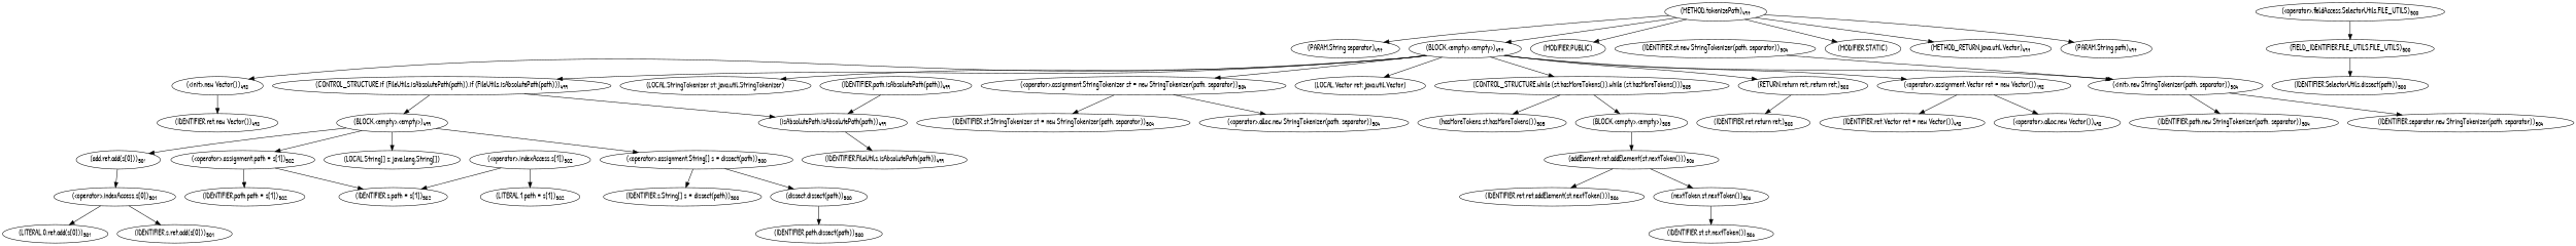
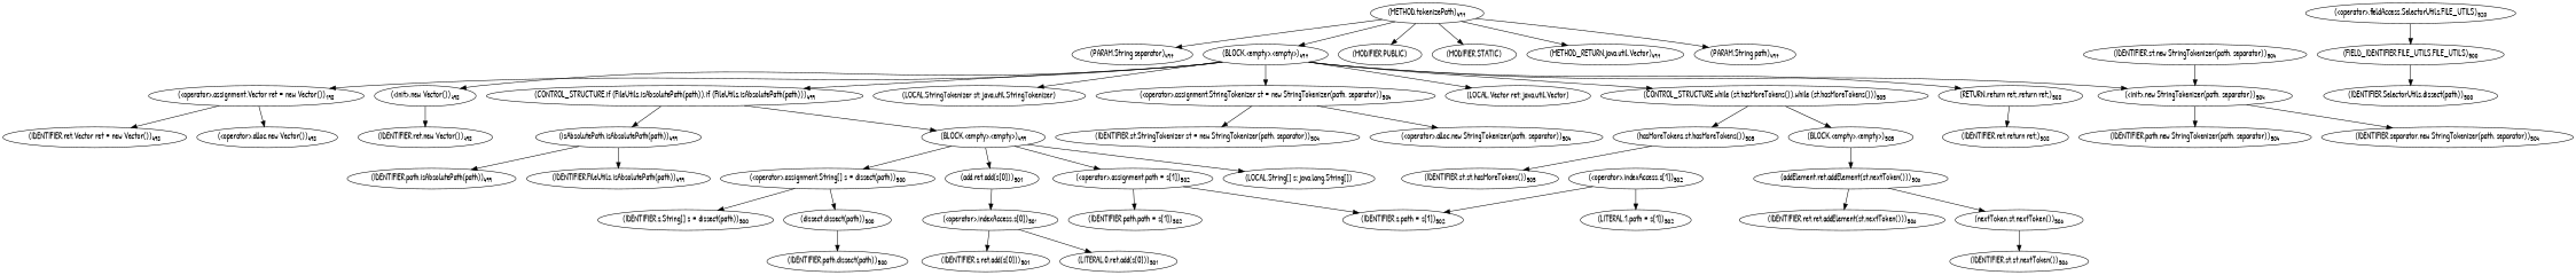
  digraph {
    fontname="Patrick Hand"
    node [fontname="Patrick Hand"]
    edge [fontname="Patrick Hand"]
    n1 [label=<(METHOD,tokenizePath)<SUB>497</SUB>>]
    n2 [label=<(PARAM,String path)<SUB>497</SUB>>]
    n3 [label=<(PARAM,String separator)<SUB>497</SUB>>]
    n4 [label=<(BLOCK,&lt;empty&gt;,&lt;empty&gt;)<SUB>497</SUB>>]
    n5 [label=<(MODIFIER,PUBLIC)>]
    n6 [label=<(MODIFIER,STATIC)>]
    n7 [label=<(METHOD_RETURN,java.util.Vector)<SUB>497</SUB>>]
    n8 [label=<(LOCAL,Vector ret: java.util.Vector)>]
    n9 [label=<(&lt;operator&gt;.assignment,Vector ret = new Vector())<SUB>198</SUB>>]
    n10 [label=<(&lt;init&gt;,new Vector())<SUB>498</SUB>>]
    n11 [label=<(CONTROL_STRUCTURE,if (FileUtils.isAbsolutePath(path)),if (FileUtils.isAbsolutePath(path)))<SUB>499</SUB>>]
    n12 [label=<(LOCAL,StringTokenizer st: java.util.StringTokenizer)>]
    n13 [label=<(&lt;operator&gt;.assignment,StringTokenizer st = new StringTokenizer(path, separator))<SUB>504</SUB>>]
    n14 [label=<(&lt;init&gt;,new StringTokenizer(path, separator))<SUB>504</SUB>>]
    n15 [label=<(CONTROL_STRUCTURE,while (st.hasMoreTokens()),while (st.hasMoreTokens()))<SUB>505</SUB>>]
    n16 [label=<(RETURN,return ret;,return ret;)<SUB>508</SUB>>]
    n17 [label=<(IDENTIFIER,ret,Vector ret = new Vector())<SUB>498</SUB>>]
    n18 [label=<(&lt;operator&gt;.alloc,new Vector())<SUB>498</SUB>>]
    n19 [label=<(IDENTIFIER,ret,new Vector())<SUB>498</SUB>>]
    n20 [label=<(isAbsolutePath,isAbsolutePath(path))<SUB>499</SUB>>]
    n21 [label=<(BLOCK,&lt;empty&gt;,&lt;empty&gt;)<SUB>499</SUB>>]
    n22 [label=<(IDENTIFIER,st,StringTokenizer st = new StringTokenizer(path, separator))<SUB>504</SUB>>]
    n23 [label=<(&lt;operator&gt;.alloc,new StringTokenizer(path, separator))<SUB>504</SUB>>]
    n24 [label=<(IDENTIFIER,path,new StringTokenizer(path, separator))<SUB>504</SUB>>]
    n25 [label=<(IDENTIFIER,separator,new StringTokenizer(path, separator))<SUB>504</SUB>>]
    n26 [label=<(hasMoreTokens,st.hasMoreTokens())<SUB>505</SUB>>]
    n27 [label=<(BLOCK,&lt;empty&gt;,&lt;empty&gt;)<SUB>505</SUB>>]
    n28 [label=<(IDENTIFIER,ret,return ret;)<SUB>508</SUB>>]
    n29 [label=<(IDENTIFIER,FileUtils,isAbsolutePath(path))<SUB>499</SUB>>]
    n30 [label=<(IDENTIFIER,path,isAbsolutePath(path))<SUB>499</SUB>>]
    n31 [label=<(LOCAL,String[] s: java.lang.String[])>]
    n32 [label=<(&lt;operator&gt;.assignment,String[] s = dissect(path))<SUB>500</SUB>>]
    n33 [label=<(add,ret.add(s[0]))<SUB>501</SUB>>]
    n34 [label=<(&lt;operator&gt;.assignment,path = s[1])<SUB>502</SUB>>]
    n35 [label=<(IDENTIFIER,s,String[] s = dissect(path))<SUB>500</SUB>>]
    n36 [label=<(dissect,dissect(path))<SUB>500</SUB>>]
    n37 [label=<(&lt;operator&gt;.indexAccess,s[0])<SUB>501</SUB>>]
    n38 [label=<(IDENTIFIER,path,path = s[1])<SUB>502</SUB>>]
    n39 [label=<(IDENTIFIER,s,path = s[1])<SUB>502</SUB>>]
    n40 [label=<(IDENTIFIER,path,dissect(path))<SUB>500</SUB>>]
-   n41 [label=<(&lt;operator&gt;.fieldAccess,SelectorUtils.FILE_UTILS)<SUB>500</SUB>>]
+   n41 [label=<(&lt;operator&gt;.fieldAccess,SelectorUtils.FILE_UTILS)<SUB>520</SUB>>]
    n42 [label=<(FIELD_IDENTIFIER,FILE_UTILS,FILE_UTILS)<SUB>500</SUB>>]
    n43 [label=<(IDENTIFIER,SelectorUtils,dissect(path))<SUB>500</SUB>>]
    n44 [label=<(IDENTIFIER,s,ret.add(s[0]))<SUB>501</SUB>>]
    n45 [label=<(LITERAL,0,ret.add(s[0]))<SUB>501</SUB>>]
    n46 [label=<(&lt;operator&gt;.indexAccess,s[1])<SUB>502</SUB>>]
    n47 [label=<(LITERAL,1,path = s[1])<SUB>502</SUB>>]
    n48 [label=<(IDENTIFIER,st,new StringTokenizer(path, separator))<SUB>504</SUB>>]
+   n49 [label=<(IDENTIFIER,st,st.hasMoreTokens())<SUB>505</SUB>>]
    n50 [label=<(addElement,ret.addElement(st.nextToken()))<SUB>506</SUB>>]
    n51 [label=<(IDENTIFIER,ret,ret.addElement(st.nextToken()))<SUB>506</SUB>>]
    n52 [label=<(nextToken,st.nextToken())<SUB>506</SUB>>]
    n53 [label=<(IDENTIFIER,st,st.nextToken())<SUB>506</SUB>>]
    n1 -> n2
    n1 -> n3
    n1 -> n4
    n1 -> n5
    n1 -> n6
    n1 -> n7
    n4 -> n8
    n4 -> n9
    n4 -> n10
    n4 -> n11
    n4 -> n12
    n4 -> n13
    n4 -> n14
    n4 -> n15
    n4 -> n16
    n9 -> n17
    n9 -> n18
    n10 -> n19
    n11 -> n20
    n11 -> n21
    n13 -> n22
    n13 -> n23
    n14 -> n24
    n14 -> n25
    n15 -> n26
    n15 -> n27
    n16 -> n28
    n20 -> n29
-   n30 -> n20
+   n20 -> n30
    n21 -> n31
    n21 -> n32
    n21 -> n33
    n21 -> n34
+   n26 -> n49
    n27 -> n50
    n32 -> n35
    n32 -> n36
    n33 -> n37
    n34 -> n38
    n34 -> n39
    n36 -> n40
    n37 -> n44
    n37 -> n45
    n41 -> n42
    n42 -> n43
    n46 -> n39
    n46 -> n47
    n48 -> n14
    n50 -> n51
    n50 -> n52
    n52 -> n53
  }
